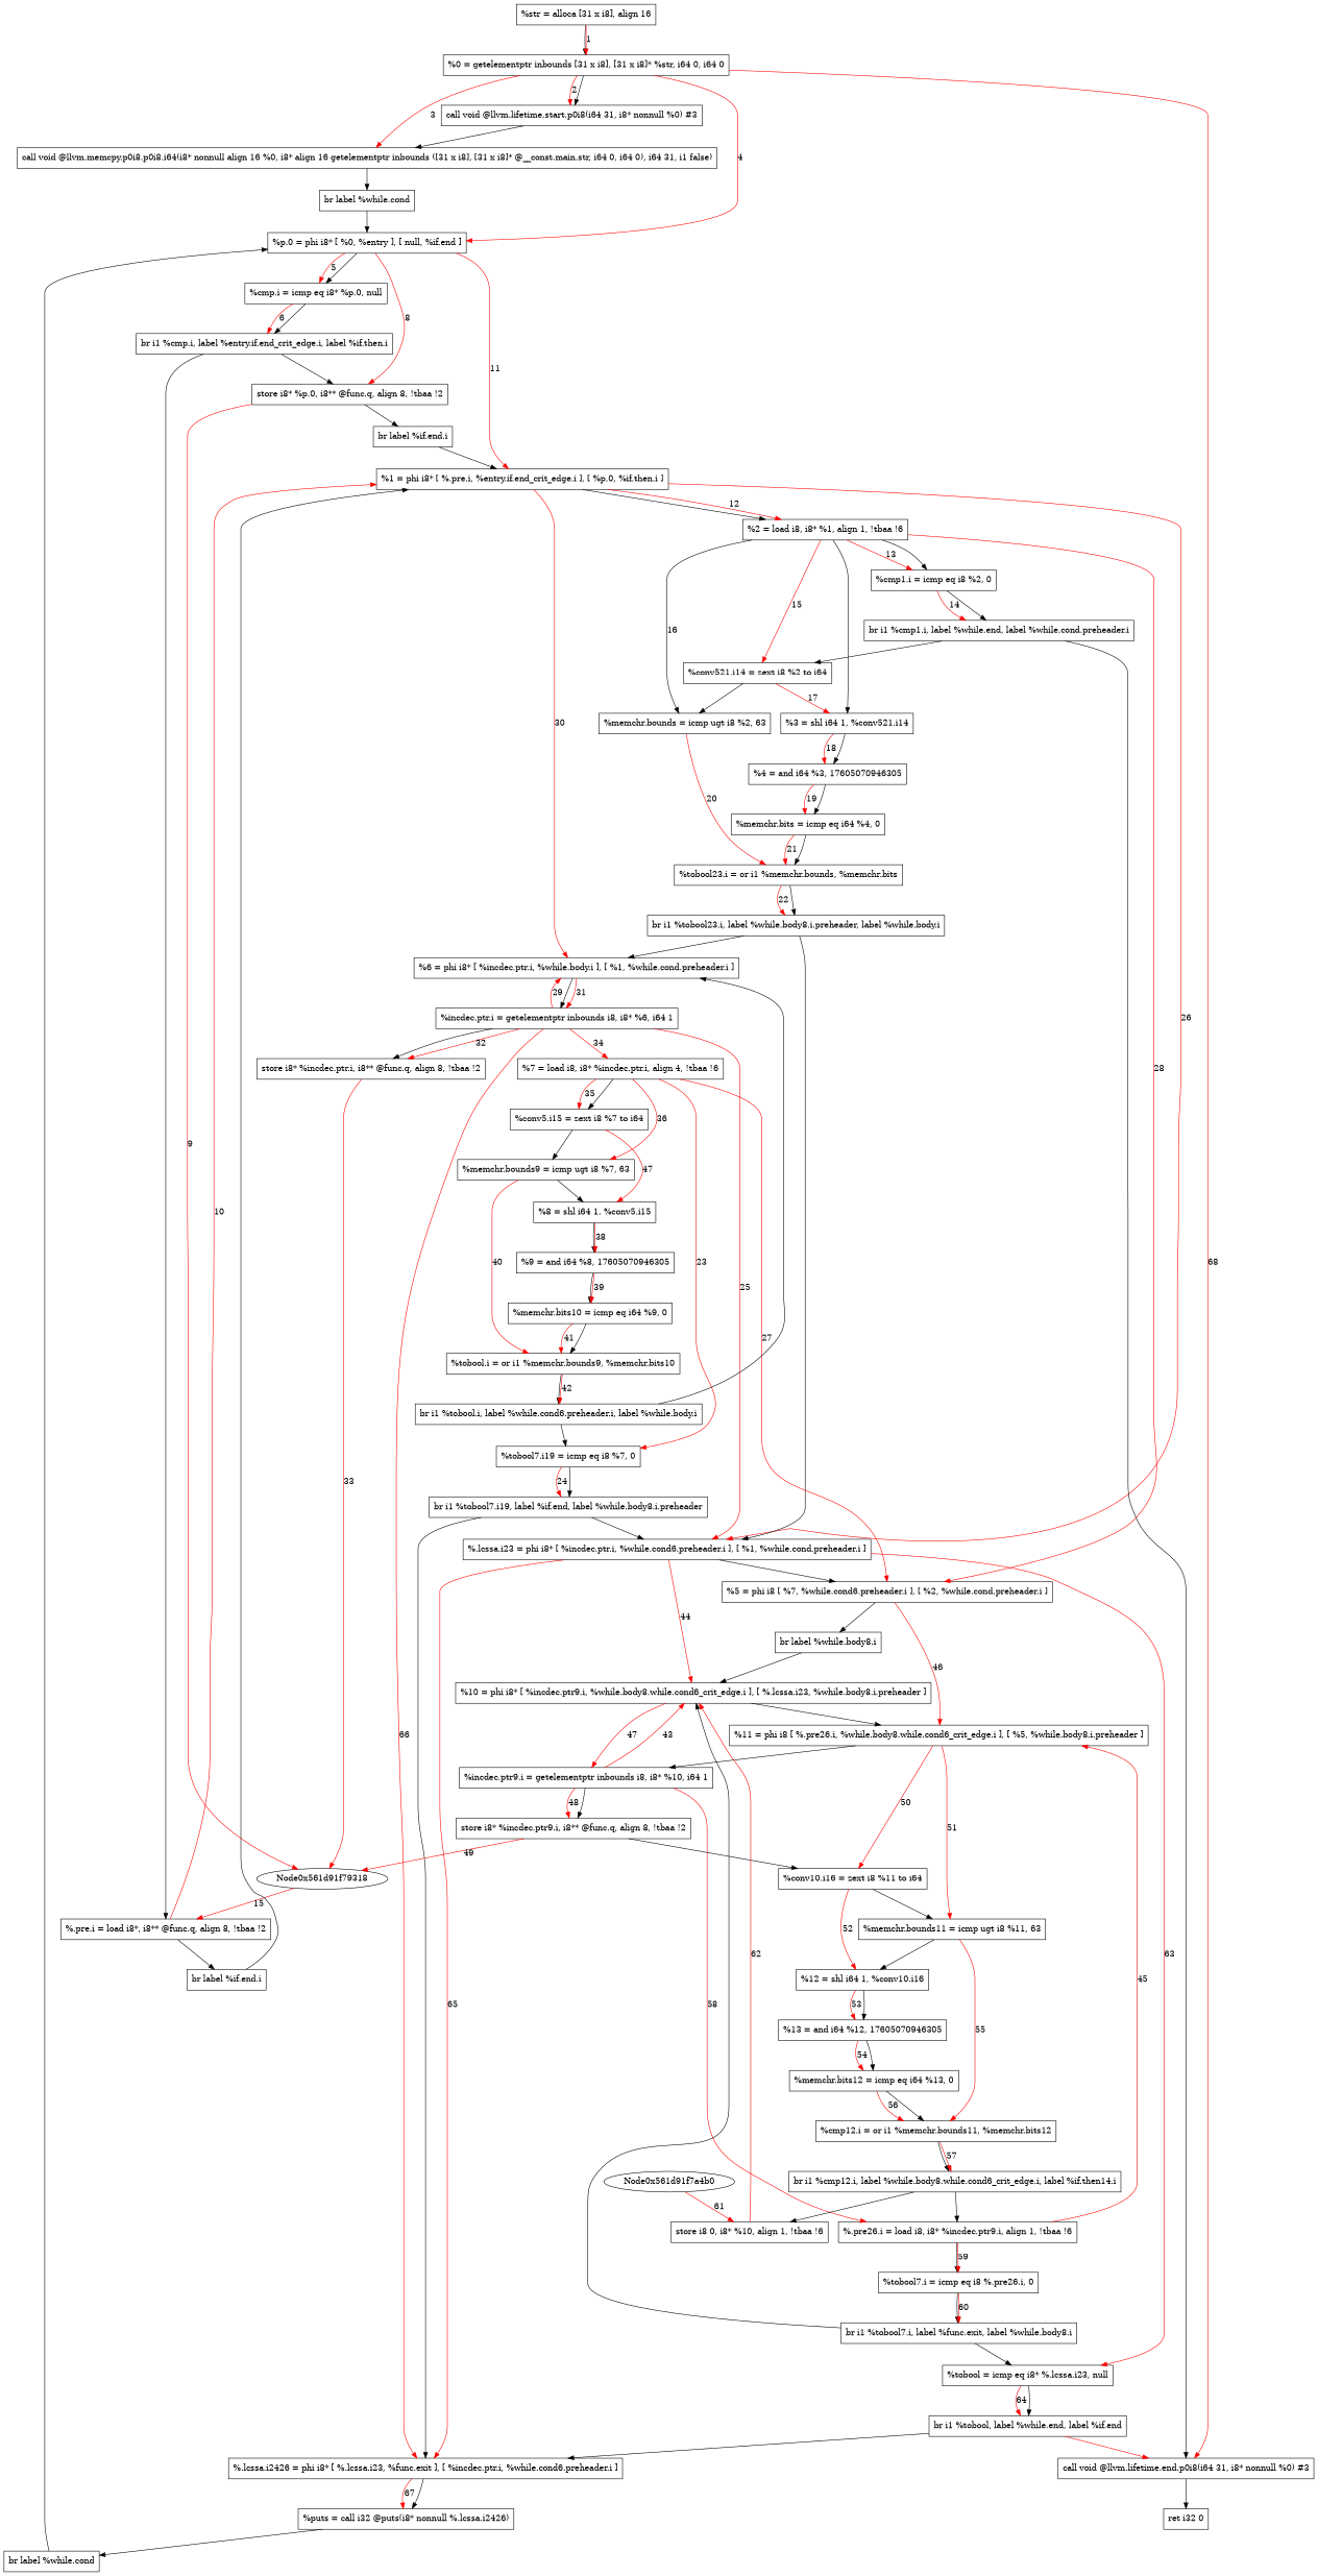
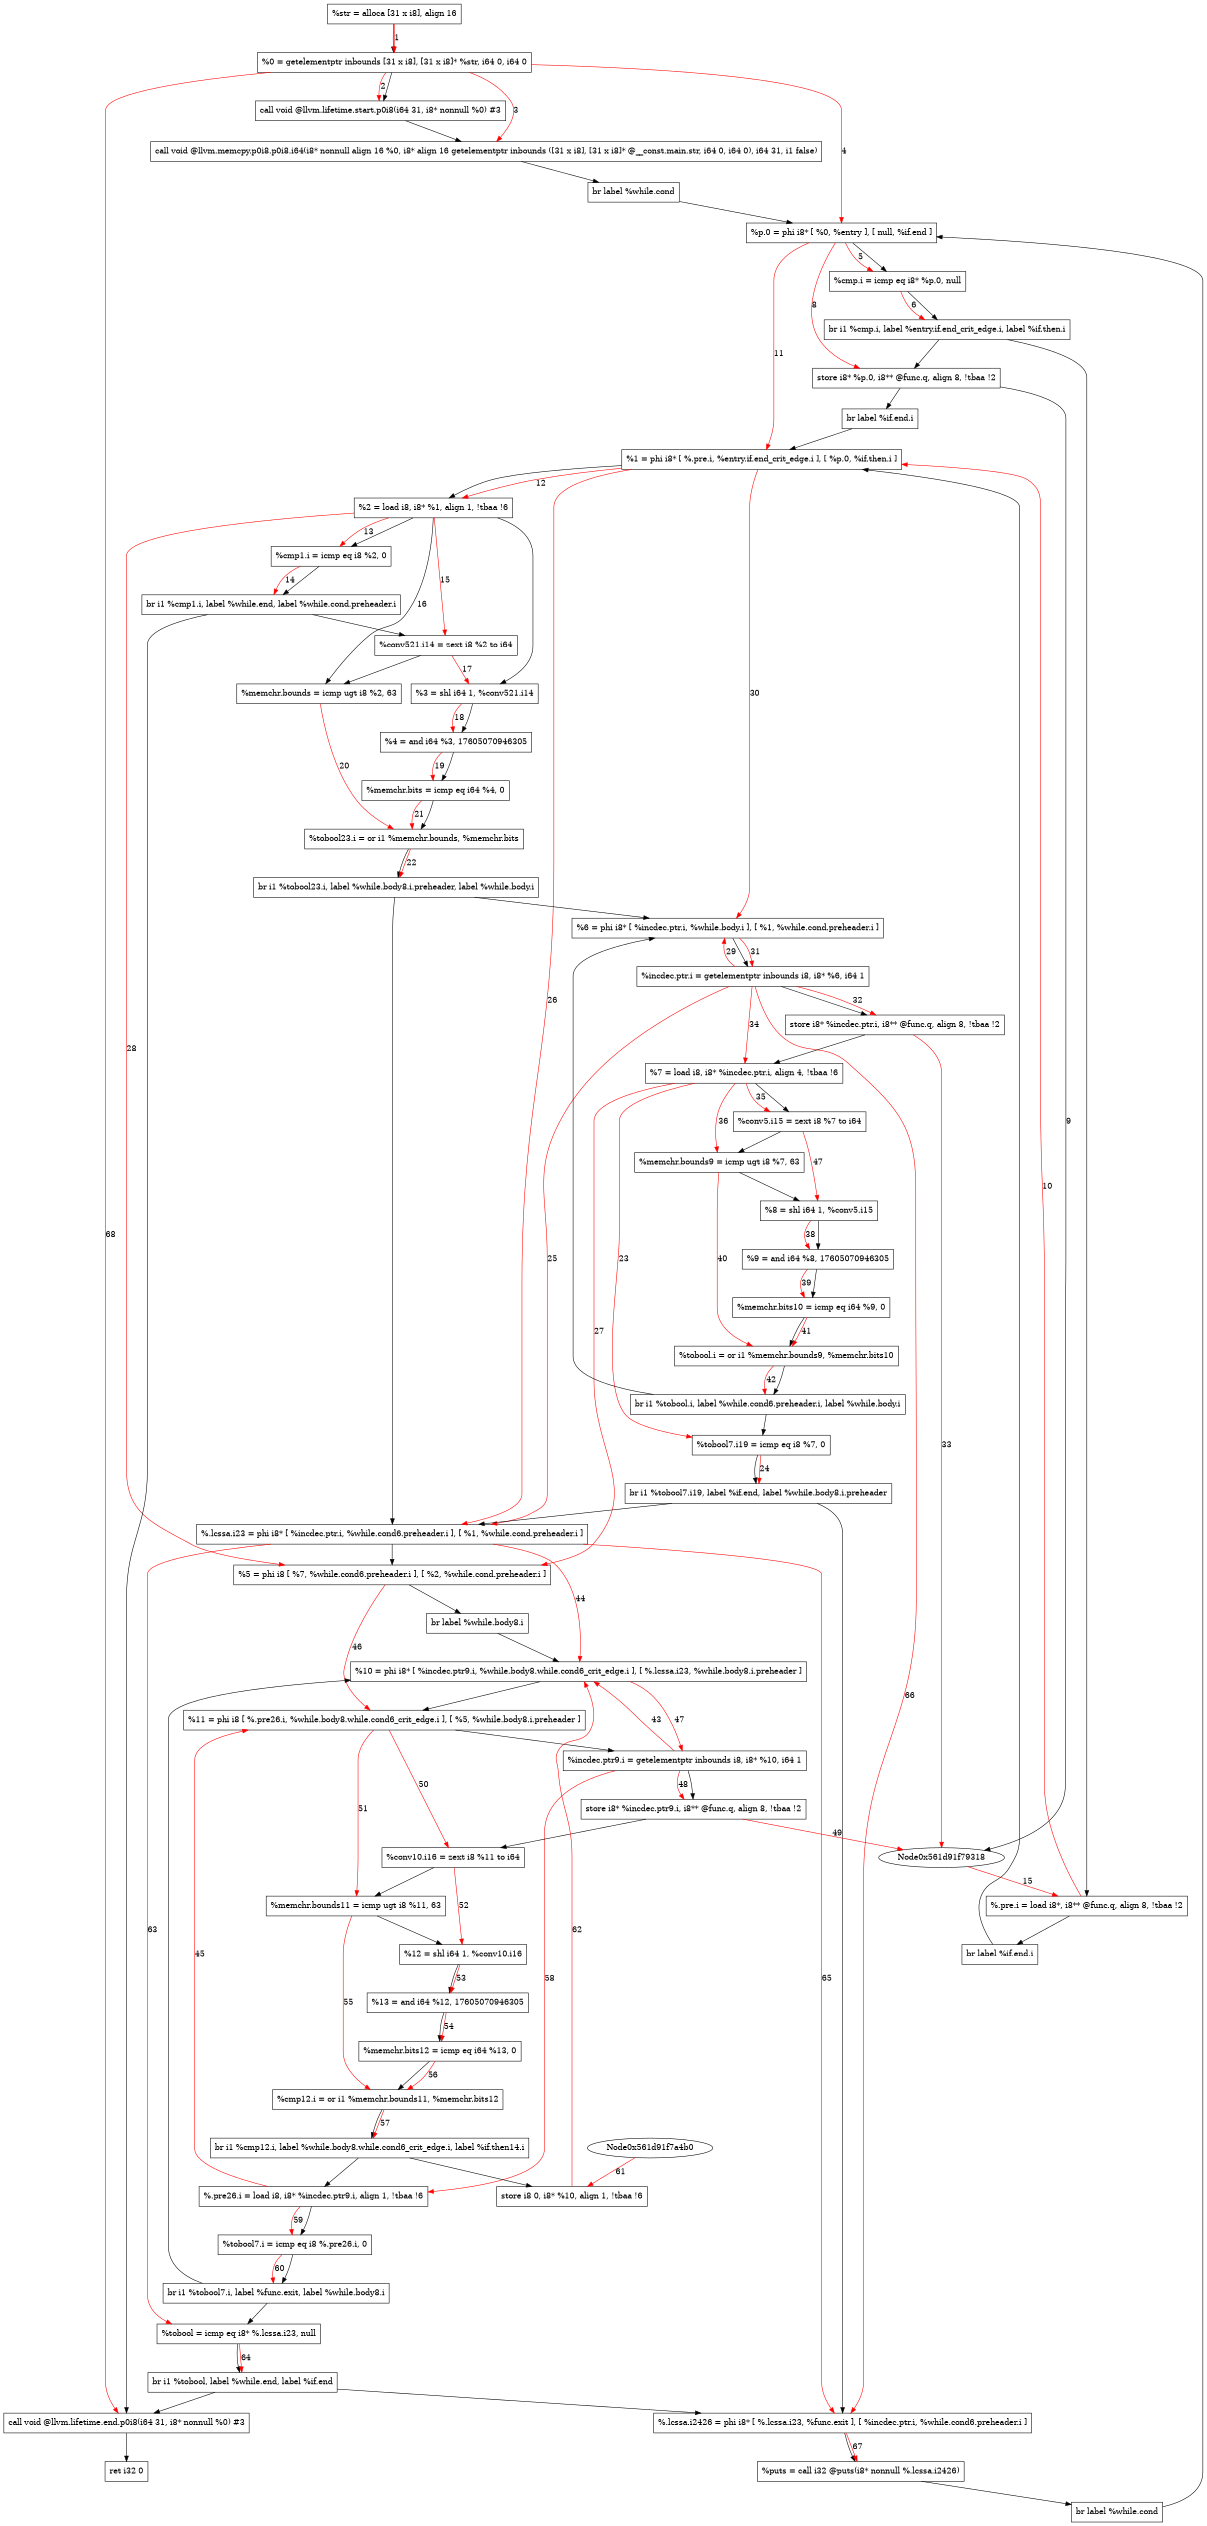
  digraph {
    node [shape=record]
    n1 [label="  %str = alloca [31 x i8], align 16"]
    n2 [label="  %0 = getelementptr inbounds [31 x i8], [31 x i8]* %str, i64 0, i64 0"]
    n3 [label="  call void @llvm.lifetime.start.p0i8(i64 31, i8* nonnull %0) #3"]
    n4 [label="  call void @llvm.memcpy.p0i8.p0i8.i64(i8* nonnull align 16 %0, i8* align 16 getelementptr inbounds ([31 x i8], [31 x i8]* @__const.main.str, i64 0, i64 0), i64 31, i1 false)"]
    n5 [label="  %p.0 = phi i8* [ %0, %entry ], [ null, %if.end ]"]
    n6 [label="  call void @llvm.lifetime.end.p0i8(i64 31, i8* nonnull %0) #3"]
    n7 [label="  br label %while.cond"]
    n8 [label="  %cmp.i = icmp eq i8* %p.0, null"]
    n9 [label="  store i8* %p.0, i8** @func.q, align 8, !tbaa !2"]
    n10 [label="  %1 = phi i8* [ %.pre.i, %entry.if.end_crit_edge.i ], [ %p.0, %if.then.i ]"]
    n11 [label="  ret i32 0"]
    n12 [label="  br i1 %cmp.i, label %entry.if.end_crit_edge.i, label %if.then.i"]
    n13 [label="  br label %if.end.i"]
    Node0x561d91f79318 [shape=""]
    n15 [label="  %2 = load i8, i8* %1, align 1, !tbaa !6"]
    n16 [label="  %.lcssa.i23 = phi i8* [ %incdec.ptr.i, %while.cond6.preheader.i ], [ %1, %while.cond.preheader.i ]"]
    n17 [label="  %6 = phi i8* [ %incdec.ptr.i, %while.body.i ], [ %1, %while.cond.preheader.i ]"]
    n18 [label="  %.pre.i = load i8*, i8** @func.q, align 8, !tbaa !2"]
    n19 [label="  br label %if.end.i"]
    n20 [label="  %cmp1.i = icmp eq i8 %2, 0"]
    n21 [label="  %conv521.i14 = zext i8 %2 to i64"]
    n22 [label="  %memchr.bounds = icmp ugt i8 %2, 63"]
    n23 [label="  %5 = phi i8 [ %7, %while.cond6.preheader.i ], [ %2, %while.cond.preheader.i ]"]
    n24 [label="  %3 = shl i64 1, %conv521.i14"]
    n25 [label="  %.lcssa.i2426 = phi i8* [ %.lcssa.i23, %func.exit ], [ %incdec.ptr.i, %while.cond6.preheader.i ]"]
    n26 [label="  %10 = phi i8* [ %incdec.ptr9.i, %while.body8.while.cond6_crit_edge.i ], [ %.lcssa.i23, %while.body8.i.preheader ]"]
    n27 [label="  %tobool = icmp eq i8* %.lcssa.i23, null"]
    n28 [label="  %incdec.ptr.i = getelementptr inbounds i8, i8* %6, i64 1"]
    n29 [label="  br i1 %cmp1.i, label %while.end, label %while.cond.preheader.i"]
    n30 [label="  %tobool23.i = or i1 %memchr.bounds, %memchr.bits"]
    n31 [label="  br label %while.body8.i"]
    n32 [label="  %11 = phi i8 [ %.pre26.i, %while.body8.while.cond6_crit_edge.i ], [ %5, %while.body8.i.preheader ]"]
    n33 [label="  %4 = and i64 %3, 17605070946305"]
    n34 [label="  br i1 %tobool23.i, label %while.body8.i.preheader, label %while.body.i"]
    n35 [label="  %memchr.bits = icmp eq i64 %4, 0"]
    n36 [label="  %tobool7.i19 = icmp eq i8 %7, 0"]
    n37 [label="  br i1 %tobool7.i19, label %if.end, label %while.body8.i.preheader"]
    n38 [label="  %puts = call i32 @puts(i8* nonnull %.lcssa.i2426)"]
    n39 [label="  %incdec.ptr9.i = getelementptr inbounds i8, i8* %10, i64 1"]
    n40 [label="  br i1 %tobool, label %while.end, label %if.end"]
    n41 [label="  %conv10.i16 = zext i8 %11 to i64"]
    n42 [label="  %memchr.bounds11 = icmp ugt i8 %11, 63"]
    n43 [label="  store i8* %incdec.ptr.i, i8** @func.q, align 8, !tbaa !2"]
    n44 [label="%7 = load i8, i8* %incdec.ptr.i, align 4, !tbaa !6"]
    n45 [label="  %conv5.i15 = zext i8 %7 to i64"]
    n46 [label="  %memchr.bounds9 = icmp ugt i8 %7, 63"]
    n47 [label="  %8 = shl i64 1, %conv5.i15"]
    n48 [label="  %tobool.i = or i1 %memchr.bounds9, %memchr.bits10"]
    n49 [label="  %9 = and i64 %8, 17605070946305"]
    n50 [label="  br i1 %tobool.i, label %while.cond6.preheader.i, label %while.body.i"]
    n51 [label="  %memchr.bits10 = icmp eq i64 %9, 0"]
    n52 [label="  store i8* %incdec.ptr9.i, i8** @func.q, align 8, !tbaa !2"]
    n53 [label="  %.pre26.i = load i8, i8* %incdec.ptr9.i, align 1, !tbaa !6"]
    n54 [label="  %12 = shl i64 1, %conv10.i16"]
    n55 [label="  %cmp12.i = or i1 %memchr.bounds11, %memchr.bits12"]
    n56 [label="  %tobool7.i = icmp eq i8 %.pre26.i, 0"]
    n57 [label="  %13 = and i64 %12, 17605070946305"]
    n58 [label="  br i1 %cmp12.i, label %while.body8.while.cond6_crit_edge.i, label %if.then14.i"]
    n59 [label="  %memchr.bits12 = icmp eq i64 %13, 0"]
    n60 [label="  store i8 0, i8* %10, align 1, !tbaa !6"]
    n61 [label="  br i1 %tobool7.i, label %func.exit, label %while.body8.i"]
    n62 [label="  br label %while.cond"]
    Node0x561d91f7a4b0 [shape=""]
    n1 -> n2
    n1 -> n2 [color=red label=1]
    n2 -> n3
    n2 -> n3 [color=red label=2]
    n2 -> n4 [color=red label=3]
    n2 -> n5 [color=red label=4]
    n2 -> n6 [color=red label=68]
    n3 -> n4
    n4 -> n7
    n5 -> n8
    n5 -> n8 [color=red label=5]
    n5 -> n9 [color=red label=8]
    n5 -> n10 [color=red label=11]
    n6 -> n11
    n7 -> n5
    n8 -> n12
    n8 -> n12 [color=red label=6]
    n9 -> n13
-   n9 -> Node0x561d91f79318 [color=red label=9]
+   n9 -> Node0x561d91f79318 [color=black label=9]
    n10 -> n15
    n10 -> n15 [color=red label=12]
    n10 -> n16 [color=red label=26]
    n10 -> n17 [color=red label=30]
    n12 -> n9
    n12 -> n18
    n13 -> n10
    Node0x561d91f79318 -> n18 [color=red label=15]
    n15 -> n20
    n15 -> n20 [color=red label=13]
    n15 -> n21 [color=red label=15]
    n15 -> n22 [color=black label=16]
    n15 -> n23 [color=red label=28]
    n15 -> n24
    n16 -> n23
    n16 -> n25 [color=red label=65]
    n16 -> n26 [color=red label=44]
    n16 -> n27 [color=red label=63]
    n17 -> n28
    n17 -> n28 [color=red label=31]
    n18 -> n10 [color=red label=10]
    n18 -> n19
    n19 -> n10
    n20 -> n29
    n20 -> n29 [color=red label=14]
    n21 -> n22
    n21 -> n24 [color=red label=17]
    n22 -> n30 [color=red label=20]
    n23 -> n31
    n23 -> n32 [color=red label=46]
    n24 -> n33
    n24 -> n33 [color=red label=18]
    n25 -> n38
    n25 -> n38 [color=red label=67]
    n26 -> n32
    n26 -> n39 [color=red label=47]
    n27 -> n40
    n27 -> n40 [color=red label=64]
    n28 -> n16 [color=red label=25]
    n28 -> n17 [color=red label=29]
    n28 -> n25 [color=red label=66]
    n28 -> n43
    n28 -> n43 [color=red label=32]
    n28 -> n44 [color=red label=34]
    n29 -> n6
    n29 -> n21
    n30 -> n34
    n30 -> n34 [color=red label=22]
    n31 -> n26
    n32 -> n39
    n32 -> n41 [color=red label=50]
    n32 -> n42 [color=red label=51]
    n33 -> n35
    n33 -> n35 [color=red label=19]
    n34 -> n16
    n34 -> n17
    n35 -> n30
    n35 -> n30 [color=red label=21]
    n36 -> n37
    n36 -> n37 [color=red label=24]
    n37 -> n16
    n37 -> n25
    n38 -> n62
    n39 -> n26 [color=red label=43]
    n39 -> n52
    n39 -> n52 [color=red label=48]
    n39 -> n53 [color=red label=58]
-   n40 -> n6 [color=red]
+   n40 -> n6
    n40 -> n25
    n41 -> n42
    n41 -> n54 [color=red label=52]
    n42 -> n54
    n42 -> n55 [color=red label=55]
    n43 -> Node0x561d91f79318 [color=red label=33]
+   n43 -> n44
    n44 -> n23 [color=red label=27]
    n44 -> n36 [color=red label=23]
    n44 -> n45
    n44 -> n45 [color=red label=35]
    n44 -> n46 [color=red label=36]
    n45 -> n46
    n45 -> n47 [color=red label=47]
    n46 -> n47
    n46 -> n48 [color=red label=40]
    n47 -> n49
    n47 -> n49 [color=red label=38]
    n48 -> n50
    n48 -> n50 [color=red label=42]
    n49 -> n51
    n49 -> n51 [color=red label=39]
    n50 -> n17
    n50 -> n36
    n51 -> n48
    n51 -> n48 [color=red label=41]
    n52 -> Node0x561d91f79318 [color=red label=49]
    n52 -> n41
    n53 -> n32 [color=red label=45]
    n53 -> n56
    n53 -> n56 [color=red label=59]
    n54 -> n57
    n54 -> n57 [color=red label=53]
    n55 -> n58
    n55 -> n58 [color=red label=57]
    n56 -> n61
    n56 -> n61 [color=red label=60]
    n57 -> n59
    n57 -> n59 [color=red label=54]
    n58 -> n53
    n58 -> n60
    n59 -> n55
    n59 -> n55 [color=red label=56]
    n60 -> n26 [color=red label=62]
    n61 -> n26
    n61 -> n27
    n62 -> n5
    Node0x561d91f7a4b0 -> n60 [color=red label=61]
  }
